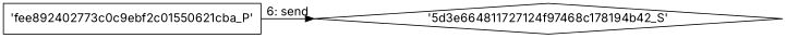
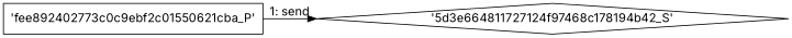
  digraph {
    engine=neato
    fixedsize=false
    fontsize=10
    nodesep=0.3
    rankdir=LR
    ranksep=0
    splines=true
    fontname=Inter
    node [fontname=Inter]
    "'5d3e664811727124f97468c178194b42_S'" [node_type=Socket shape=diamond]
    "'fee892402773c0c9ebf2c01550621cba_P'" [node_type=Process shape=box]
-   "'fee892402773c0c9ebf2c01550621cba_P'" -> "'5d3e664811727124f97468c178194b42_S'" [label="6: send" fontname=Inter]
+   "'fee892402773c0c9ebf2c01550621cba_P'" -> "'5d3e664811727124f97468c178194b42_S'" [label="1: send" fontname=Inter]
  }
